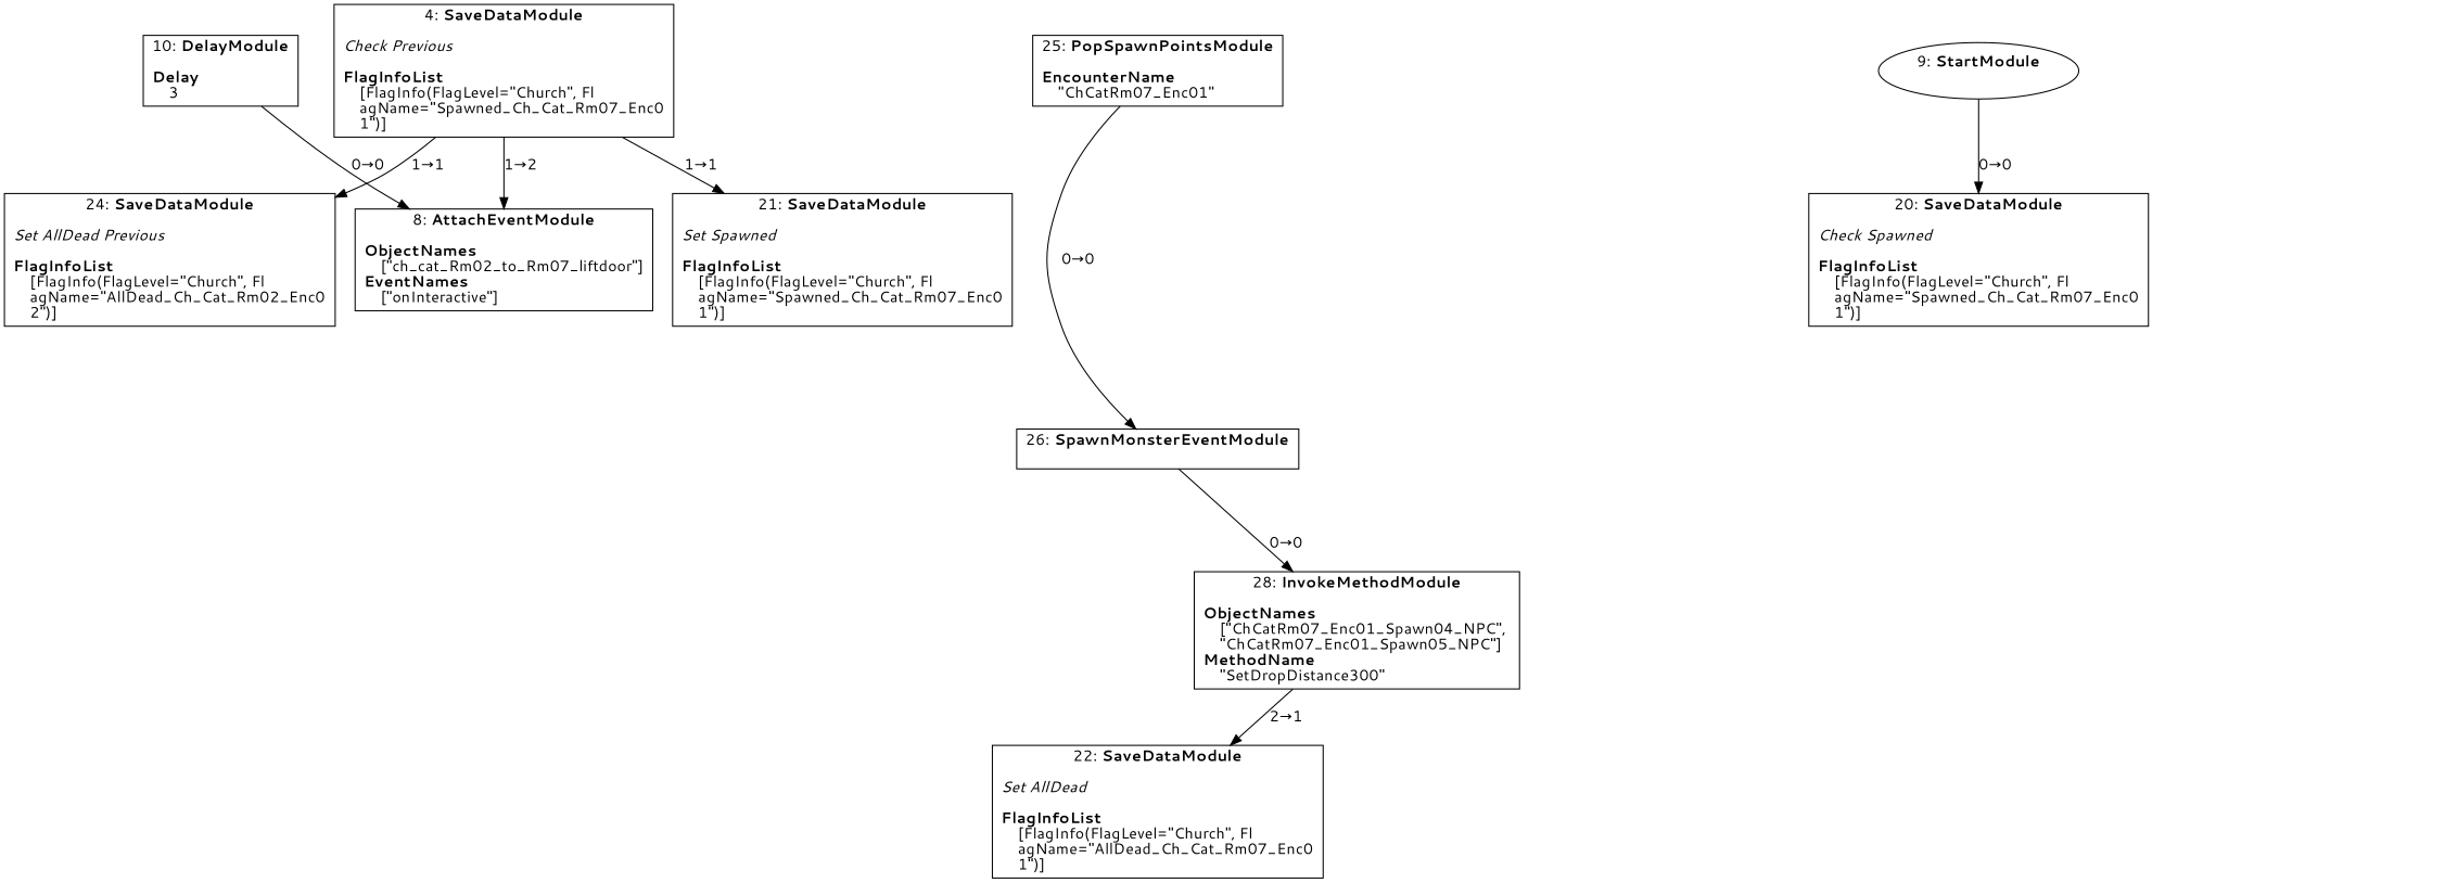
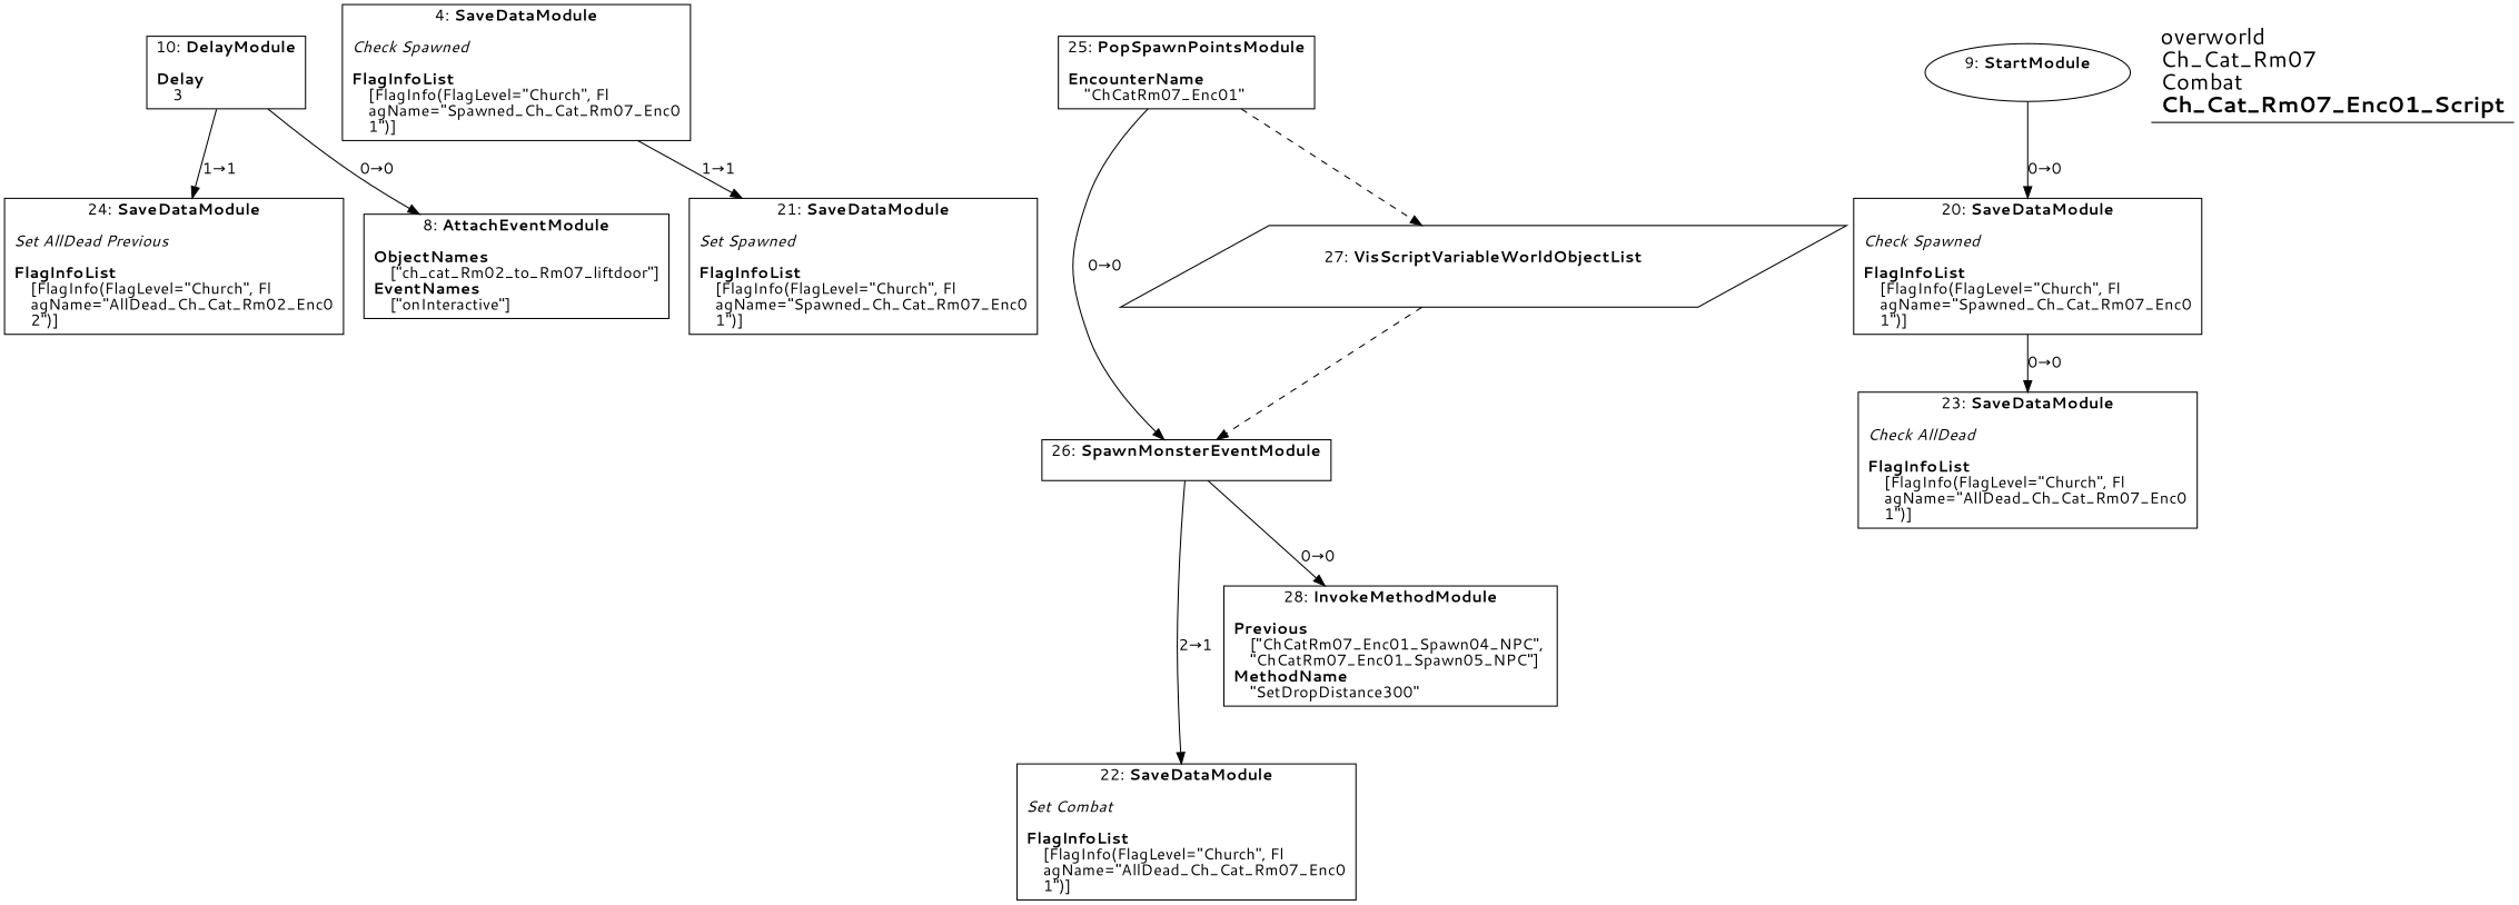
  digraph {
    fontname="Segoe UI"
    splines=spline
    node [fontname="Segoe UI" shape=box]
    edge [fontname="Segoe UI"]
-   n1 [label=<4: <b>SaveDataModule</b><br/><br/><i>Check Previous<br align="left"/></i><br align="left"/><b>FlagInfoList</b><br align="left"/>    [FlagInfo(FlagLevel=&quot;Church&quot;, Fl<br align="left"/>    agName=&quot;Spawned_Ch_Cat_Rm07_Enc0<br align="left"/>    1&quot;)]<br align="left"/>>]
+   n1 [label=<4: <b>SaveDataModule</b><br/><br/><i>Check Spawned<br align="left"/></i><br align="left"/><b>FlagInfoList</b><br align="left"/>    [FlagInfo(FlagLevel=&quot;Church&quot;, Fl<br align="left"/>    agName=&quot;Spawned_Ch_Cat_Rm07_Enc0<br align="left"/>    1&quot;)]<br align="left"/>>]
    n2 [label=<8: <b>AttachEventModule</b><br/><br/><b>ObjectNames</b><br align="left"/>    [&quot;ch_cat_Rm02_to_Rm07_liftdoor&quot;]<br align="left"/><b>EventNames</b><br align="left"/>    [&quot;onInteractive&quot;]<br align="left"/>>]
    n3 [label=<21: <b>SaveDataModule</b><br/><br/><i>Set Spawned<br align="left"/></i><br align="left"/><b>FlagInfoList</b><br align="left"/>    [FlagInfo(FlagLevel=&quot;Church&quot;, Fl<br align="left"/>    agName=&quot;Spawned_Ch_Cat_Rm07_Enc0<br align="left"/>    1&quot;)]<br align="left"/>>]
    n4 [label=<24: <b>SaveDataModule</b><br/><br/><i>Set AllDead Previous<br align="left"/></i><br align="left"/><b>FlagInfoList</b><br align="left"/>    [FlagInfo(FlagLevel=&quot;Church&quot;, Fl<br align="left"/>    agName=&quot;AllDead_Ch_Cat_Rm02_Enc0<br align="left"/>    2&quot;)]<br align="left"/>>]
    n5 [label=<25: <b>PopSpawnPointsModule</b><br/><br/><b>EncounterName</b><br align="left"/>    &quot;ChCatRm07_Enc01&quot;<br align="left"/>>]
    n6 [label=<26: <b>SpawnMonsterEventModule</b><br/><br/>>]
-   n8 [label=<22: <b>SaveDataModule</b><br/><br/><i>Set AllDead<br align="left"/></i><br align="left"/><b>FlagInfoList</b><br align="left"/>    [FlagInfo(FlagLevel=&quot;Church&quot;, Fl<br align="left"/>    agName=&quot;AllDead_Ch_Cat_Rm07_Enc0<br align="left"/>    1&quot;)]<br align="left"/>>]
-   n9 [label=<28: <b>InvokeMethodModule</b><br/><br/><b>ObjectNames</b><br align="left"/>    [&quot;ChCatRm07_Enc01_Spawn04_NPC&quot;, <br align="left"/>    &quot;ChCatRm07_Enc01_Spawn05_NPC&quot;]<br align="left"/><b>MethodName</b><br align="left"/>    &quot;SetDropDistance300&quot;<br align="left"/>>]
+   n7 [label=<27: <b>VisScriptVariableWorldObjectList</b><br/><br/>> shape=parallelogram]
+   n8 [label=<22: <b>SaveDataModule</b><br/><br/><i>Set Combat<br align="left"/></i><br align="left"/><b>FlagInfoList</b><br align="left"/>    [FlagInfo(FlagLevel=&quot;Church&quot;, Fl<br align="left"/>    agName=&quot;AllDead_Ch_Cat_Rm07_Enc0<br align="left"/>    1&quot;)]<br align="left"/>>]
+   n9 [label=<28: <b>InvokeMethodModule</b><br/><br/><b>Previous</b><br align="left"/>    [&quot;ChCatRm07_Enc01_Spawn04_NPC&quot;, <br align="left"/>    &quot;ChCatRm07_Enc01_Spawn05_NPC&quot;]<br align="left"/><b>MethodName</b><br align="left"/>    &quot;SetDropDistance300&quot;<br align="left"/>>]
    n10 [label=<9: <b>StartModule</b><br/><br/>> shape=oval]
    n11 [label=<20: <b>SaveDataModule</b><br/><br/><i>Check Spawned<br align="left"/></i><br align="left"/><b>FlagInfoList</b><br align="left"/>    [FlagInfo(FlagLevel=&quot;Church&quot;, Fl<br align="left"/>    agName=&quot;Spawned_Ch_Cat_Rm07_Enc0<br align="left"/>    1&quot;)]<br align="left"/>>]
    n12 [label=<10: <b>DelayModule</b><br/><br/><b>Delay</b><br align="left"/>    3<br align="left"/>>]
-   n1 -> n2 [label="1→2"]
+   n13 [label=<23: <b>SaveDataModule</b><br/><br/><i>Check AllDead<br align="left"/></i><br align="left"/><b>FlagInfoList</b><br align="left"/>    [FlagInfo(FlagLevel=&quot;Church&quot;, Fl<br align="left"/>    agName=&quot;AllDead_Ch_Cat_Rm07_Enc0<br align="left"/>    1&quot;)]<br align="left"/>>]
+   n14 [label=<<font point-size="20">overworld<br align="left"/>Ch_Cat_Rm07<br align="left"/>Combat<br align="left"/><b>Ch_Cat_Rm07_Enc01_Script</b><br align="left"/></font>> shape=underline]
    n1 -> n3 [label="1→1"]
-   n1 -> n4 [label="1→1"]
+   n12 -> n4 [label="1→1"]
    n5 -> n6 [label="0→0"]
-   n9 -> n8 [label="2→1"]
+   n5 -> n7 [style=dashed]
+   n6 -> n8 [label="2→1"]
    n6 -> n9 [label="0→0"]
+   n7 -> n6 [style=dashed]
    n10 -> n11 [label="0→0"]
+   n11 -> n13 [label="0→0"]
    n12 -> n2 [label="0→0"]
  }
